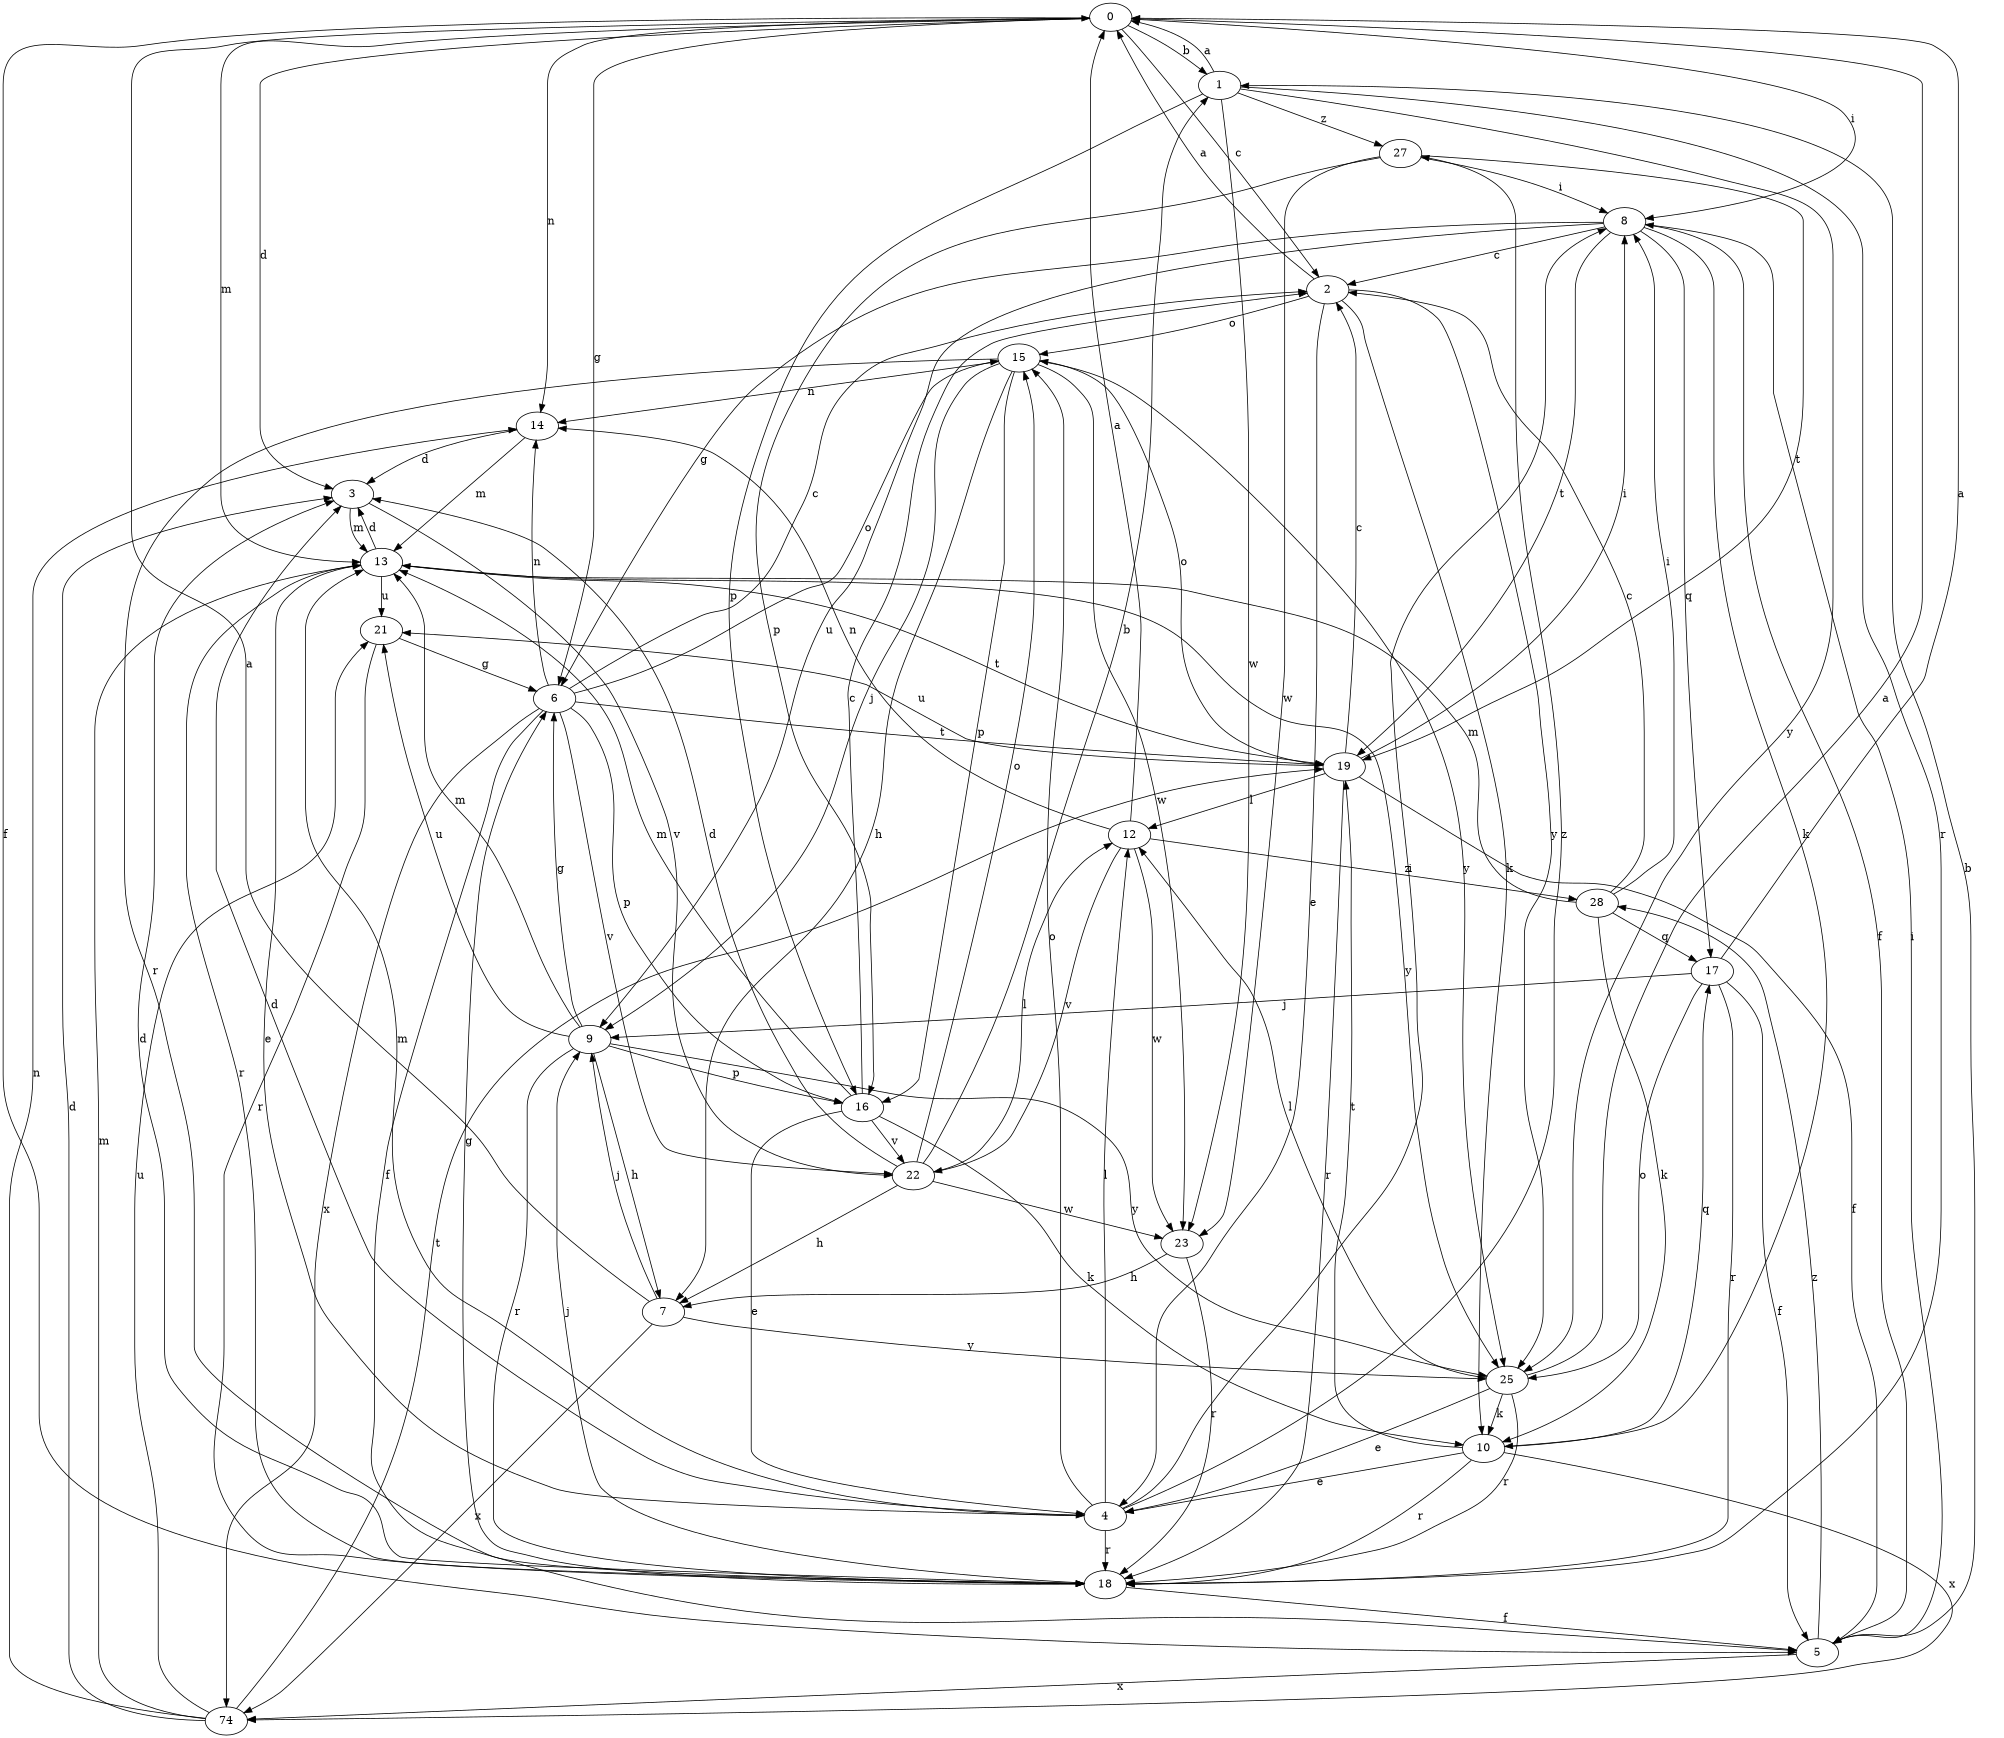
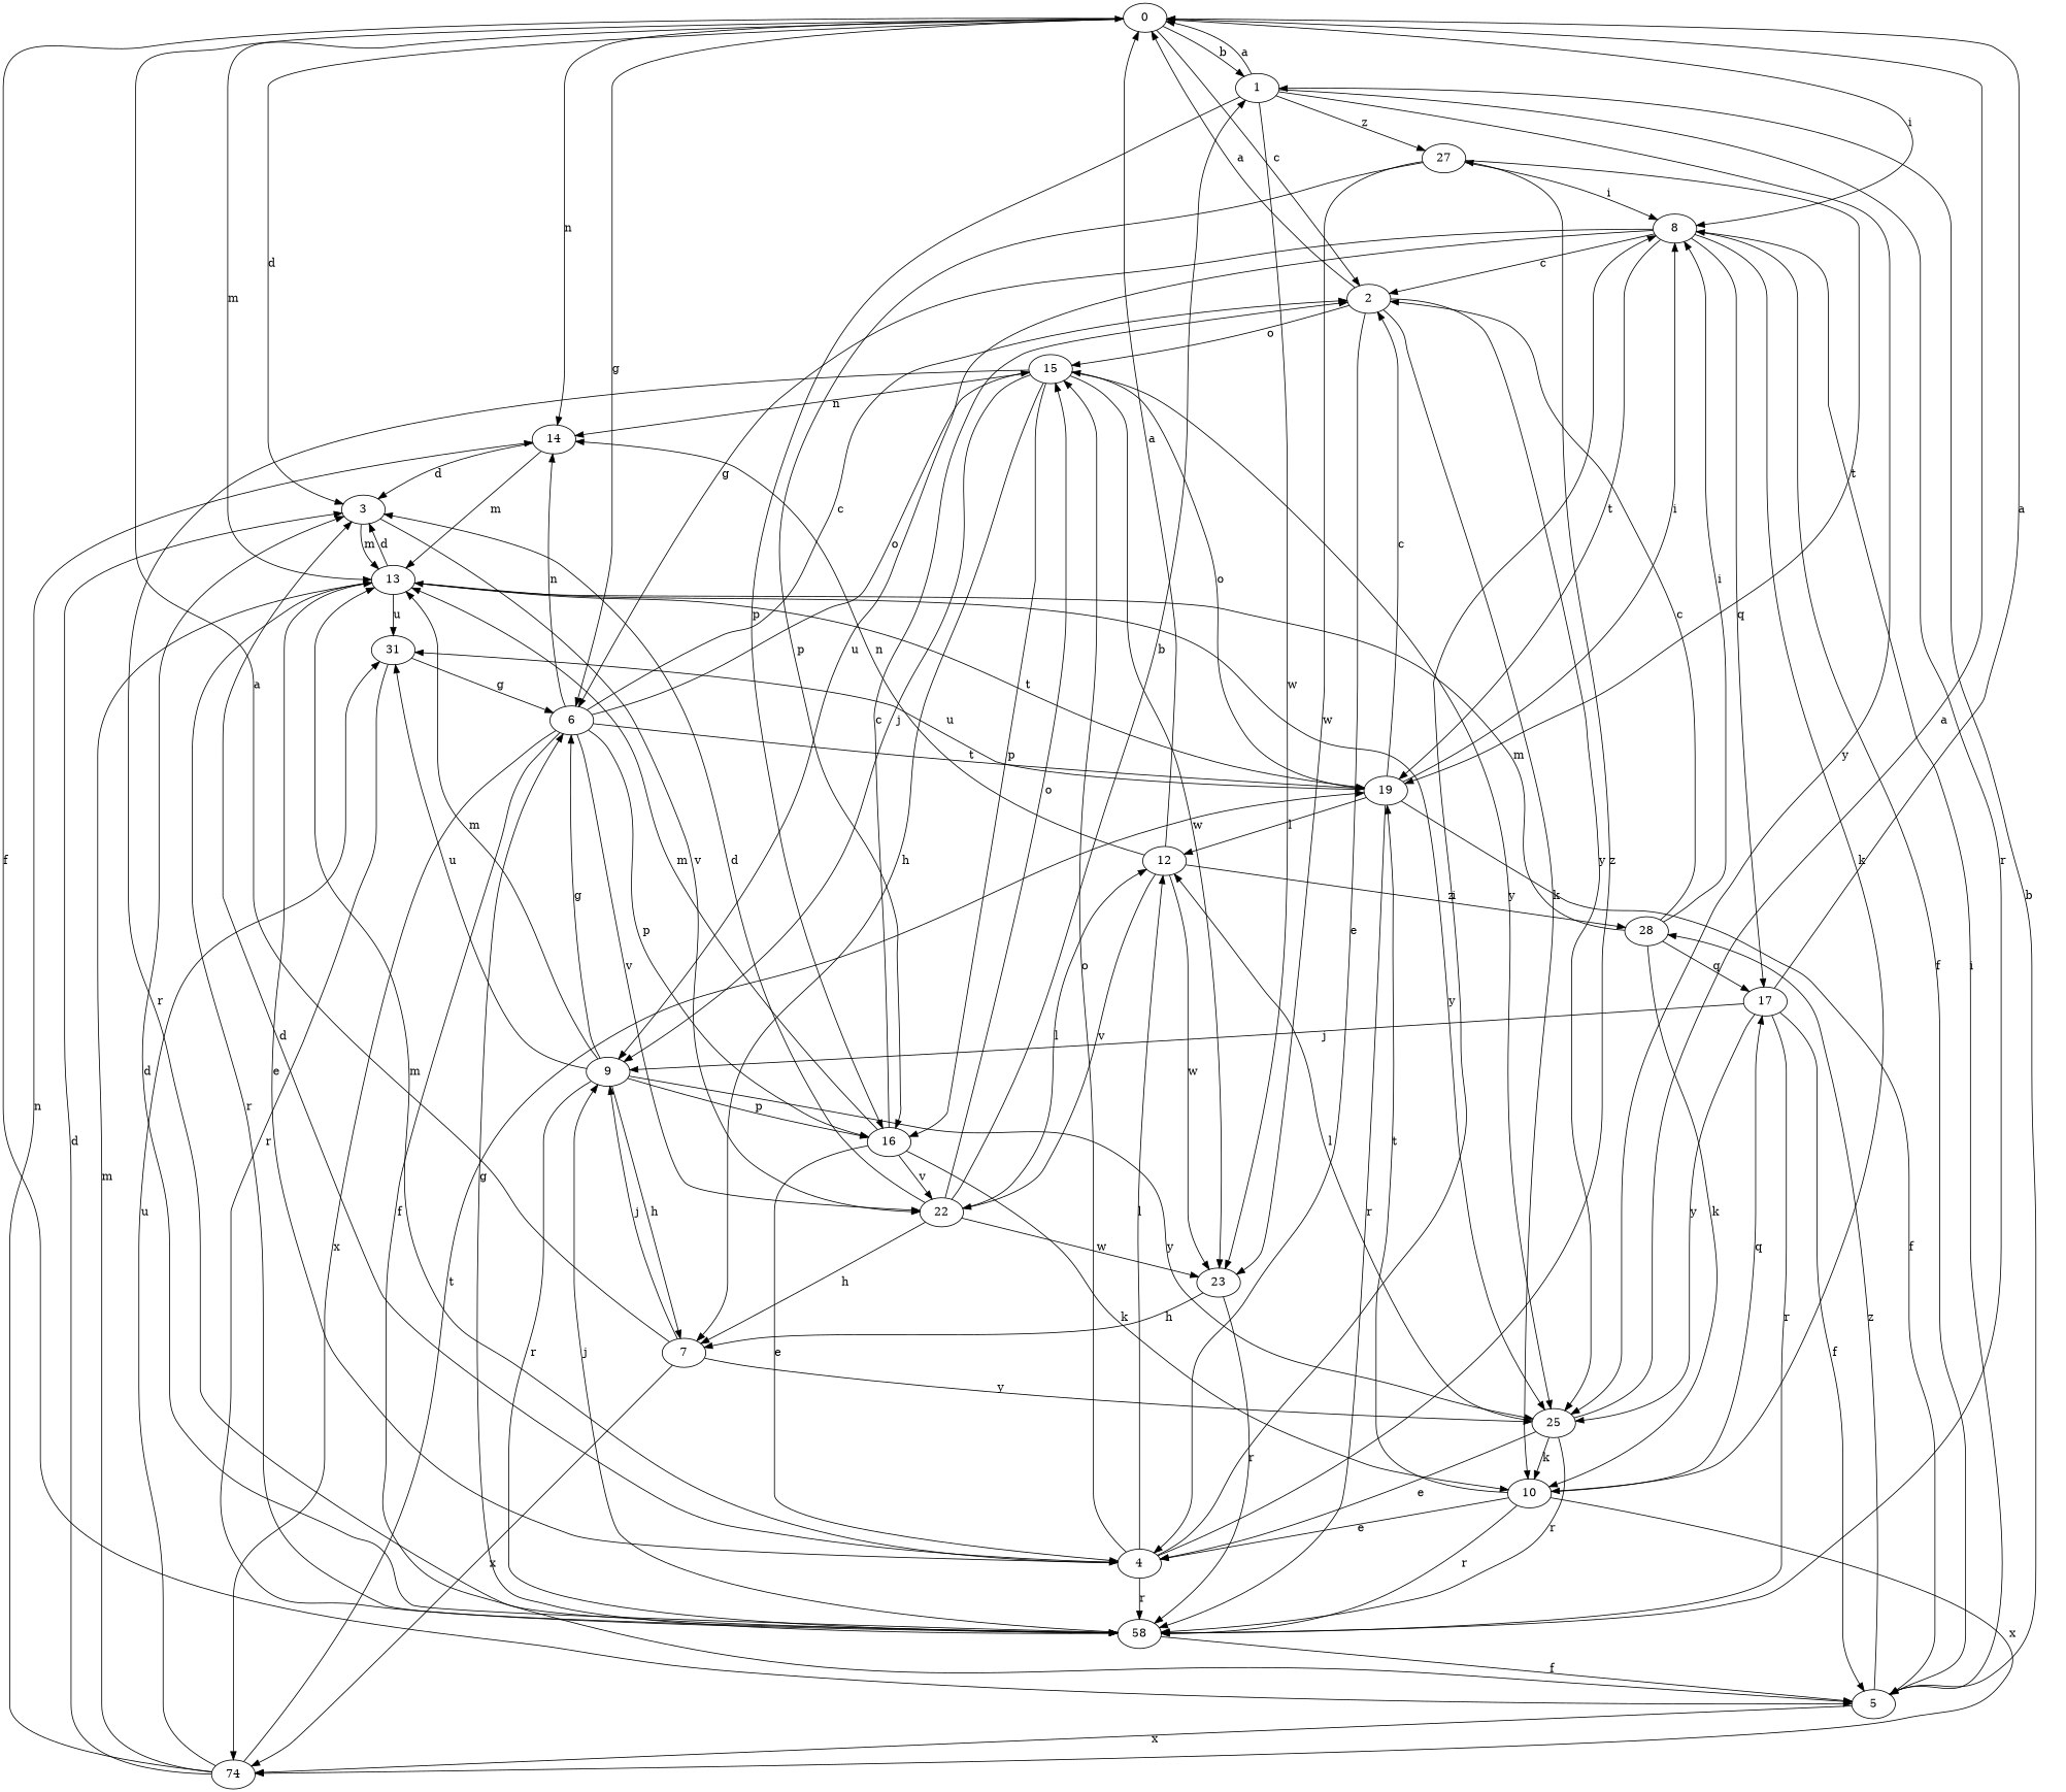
  strict digraph {
    0
    1
    2
    3
    5
    6
    8
    13
    14
    16
-   18
+   18 [label=58]
    23
    25
    27
    4
    10
    15
    22
    n19 [label=74]
    28
    19
    9
    17
-   21
+   21 [label=31]
    7
    12
    0 -> 1 [label=b]
    0 -> 2 [label=c]
    0 -> 3 [label=d]
    0 -> 5 [label=f]
    0 -> 6 [label=g]
    0 -> 8 [label=i]
    0 -> 13 [label=m]
    0 -> 14 [label=n]
    1 -> 0 [label=a]
    1 -> 16 [label=p]
    1 -> 18 [label=r]
    1 -> 23 [label=w]
    1 -> 25 [label=y]
    1 -> 27 [label=z]
    2 -> 0 [label=a]
    2 -> 25 [label=y]
    2 -> 4 [label=e]
    2 -> 10 [label=k]
    2 -> 15 [label=o]
    3 -> 13 [label=m]
    3 -> 22 [label=v]
    5 -> 1 [label=b]
    5 -> 8 [label=i]
    5 -> n19 [label=x]
    5 -> 28 [label=z]
    6 -> 2 [label=c]
    6 -> 5 [label=f]
    6 -> 14 [label=n]
    6 -> 16 [label=p]
    6 -> 15 [label=o]
    6 -> 22 [label=v]
    6 -> n19 [label=x]
    6 -> 19 [label=t]
    8 -> 2 [label=c]
    8 -> 5 [label=f]
    8 -> 6 [label=g]
    8 -> 10 [label=k]
    8 -> 19 [label=t]
    8 -> 9 [label=u]
    8 -> 17 [label=q]
    13 -> 3 [label=d]
    13 -> 18 [label=r]
    13 -> 25 [label=y]
    13 -> 4 [label=e]
    13 -> 19 [label=t]
    13 -> 21 [label=u]
    14 -> 3 [label=d]
    14 -> 13 [label=m]
    16 -> 2 [label=c]
    16 -> 13 [label=m]
    16 -> 4 [label=e]
    16 -> 10 [label=k]
    16 -> 22 [label=v]
    18 -> 3 [label=d]
    18 -> 5 [label=f]
    18 -> 6 [label=g]
    18 -> 9 [label=j]
    23 -> 18 [label=r]
    23 -> 7 [label=h]
    25 -> 0 [label=a]
    25 -> 18 [label=r]
    25 -> 4 [label=e]
    25 -> 10 [label=k]
    25 -> 12 [label=l]
    27 -> 8 [label=i]
    27 -> 16 [label=p]
    27 -> 23 [label=w]
    27 -> 19 [label=t]
    4 -> 3 [label=d]
    4 -> 8 [label=i]
    4 -> 13 [label=m]
    4 -> 18 [label=r]
    4 -> 27 [label=z]
    4 -> 15 [label=o]
    4 -> 12 [label=l]
    10 -> 18 [label=r]
    10 -> 4 [label=e]
    10 -> n19 [label=x]
    10 -> 19 [label=t]
    10 -> 17 [label=q]
    15 -> 14 [label=n]
    15 -> 16 [label=p]
    15 -> 18 [label=r]
    15 -> 23 [label=w]
    15 -> 25 [label=y]
    15 -> 9 [label=j]
    15 -> 7 [label=h]
    22 -> 1 [label=b]
    22 -> 3 [label=d]
    22 -> 23 [label=w]
    22 -> 15 [label=o]
    22 -> 7 [label=h]
    22 -> 12 [label=l]
    n19 -> 3 [label=d]
    n19 -> 13 [label=m]
    n19 -> 14 [label=n]
    n19 -> 19 [label=t]
    n19 -> 21 [label=u]
    28 -> 2 [label=c]
    28 -> 8 [label=i]
    28 -> 13 [label=m]
    28 -> 10 [label=k]
    28 -> 17 [label=q]
    19 -> 2 [label=c]
    19 -> 5 [label=f]
    19 -> 8 [label=i]
    19 -> 18 [label=r]
    19 -> 15 [label=o]
    19 -> 21 [label=u]
    19 -> 12 [label=l]
    9 -> 6 [label=g]
    9 -> 13 [label=m]
    9 -> 16 [label=p]
    9 -> 18 [label=r]
    9 -> 25 [label=y]
    9 -> 21 [label=u]
    9 -> 7 [label=h]
    17 -> 0 [label=a]
    17 -> 5 [label=f]
    17 -> 18 [label=r]
-   17 -> 25 [label=o]
+   17 -> 25 [label=y]
    17 -> 9 [label=j]
    21 -> 6 [label=g]
    21 -> 18 [label=r]
    7 -> 0 [label=a]
    7 -> 25 [label=y]
    7 -> n19 [label=x]
    7 -> 9 [label=j]
    12 -> 0 [label=a]
    12 -> 14 [label=n]
    12 -> 23 [label=w]
    12 -> 22 [label=v]
    12 -> 28 [label=z]
  }
